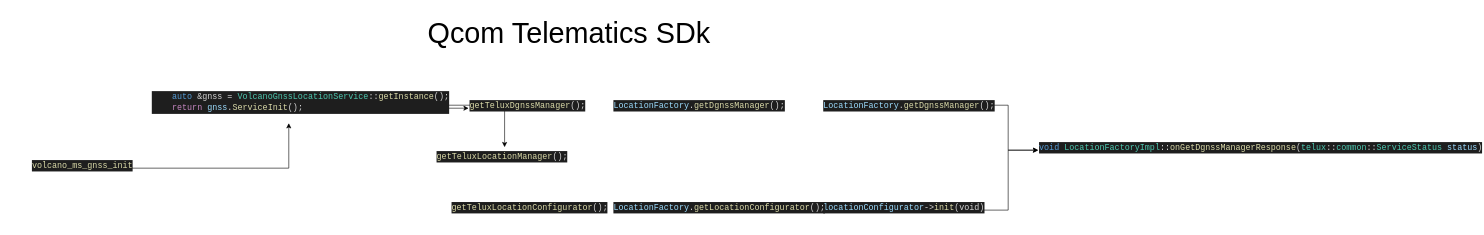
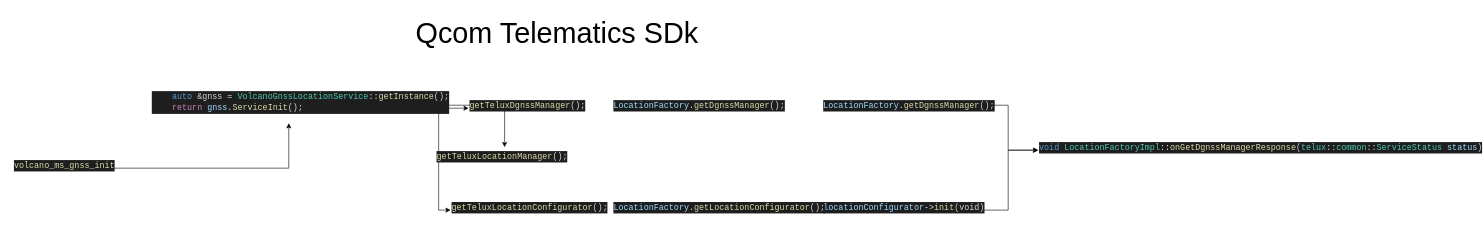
  <mxCell id="0" />
  <mxCell id="1" parent="0" />
  <mxCell id="2" value="" style="edgeStyle=orthogonalEdgeStyle;rounded=0;orthogonalLoop=1;jettySize=auto;html=1;" parent="1" source="3" target="7" edge="1"><mxGeometry relative="1" as="geometry" /></mxCell>
- <mxCell id="3" value="&lt;div style=&quot;color: #d4d4d4;background-color: #1e1e1e;font-family: Consolas, 'Courier New', monospace;font-weight: normal;font-size: 14px;line-height: 19px;white-space: pre;&quot;&gt;&lt;div&gt;&lt;span style=&quot;color: #dcdcaa;&quot;&gt;volcano_ms_gnss_init&lt;/span&gt;&lt;/div&gt;&lt;/div&gt;" style="text;whiteSpace=wrap;html=1;" parent="1" vertex="1"><mxGeometry x="50" y="260" width="150" height="40" as="geometry" /></mxCell>
+ <mxCell id="3" value="&lt;div style=&quot;color: #d4d4d4;background-color: #1e1e1e;font-family: Consolas, 'Courier New', monospace;font-weight: normal;font-size: 14px;line-height: 19px;white-space: pre;&quot;&gt;&lt;div&gt;&lt;span style=&quot;color: #dcdcaa;&quot;&gt;volcano_ms_gnss_init&lt;/span&gt;&lt;/div&gt;&lt;/div&gt;" style="text;whiteSpace=wrap;html=1;" parent="1" vertex="1"><mxGeometry x="20" y="260" width="150" height="40" as="geometry" /></mxCell>
  <mxCell id="4" style="edgeStyle=orthogonalEdgeStyle;rounded=0;orthogonalLoop=1;jettySize=auto;html=1;exitX=1;exitY=0.5;exitDx=0;exitDy=0;entryX=0;entryY=0.5;entryDx=0;entryDy=0;" parent="1" source="7" target="8" edge="1"><mxGeometry relative="1" as="geometry" /></mxCell>
  <mxCell id="5" value="" style="edgeStyle=orthogonalEdgeStyle;rounded=0;orthogonalLoop=1;jettySize=auto;html=1;" parent="1" source="7" target="9" edge="1"><mxGeometry relative="1" as="geometry" /></mxCell>
+ <mxCell id="6" style="edgeStyle=orthogonalEdgeStyle;rounded=0;orthogonalLoop=1;jettySize=auto;html=1;exitX=1;exitY=0.5;exitDx=0;exitDy=0;entryX=0;entryY=0.5;entryDx=0;entryDy=0;" parent="1" source="7" target="10" edge="1"><mxGeometry relative="1" as="geometry" /></mxCell>
  <mxCell id="7" value="&lt;div style=&quot;color: #d4d4d4;background-color: #1e1e1e;font-family: Consolas, 'Courier New', monospace;font-weight: normal;font-size: 14px;line-height: 19px;white-space: pre;&quot;&gt;&lt;div&gt;&lt;span style=&quot;color: #d4d4d4;&quot;&gt;&amp;nbsp; &amp;nbsp; &lt;/span&gt;&lt;span style=&quot;color: #569cd6;&quot;&gt;auto&lt;/span&gt;&lt;span style=&quot;color: #d4d4d4;&quot;&gt; &amp;amp;gnss = &lt;/span&gt;&lt;span style=&quot;color: #4ec9b0;&quot;&gt;VolcanoGnssLocationService&lt;/span&gt;&lt;span style=&quot;color: #d4d4d4;&quot;&gt;::&lt;/span&gt;&lt;span style=&quot;color: #dcdcaa;&quot;&gt;getInstance&lt;/span&gt;&lt;span style=&quot;color: #d4d4d4;&quot;&gt;();&lt;/span&gt;&lt;/div&gt;&lt;div&gt;&lt;span style=&quot;color: #d4d4d4;&quot;&gt;&amp;nbsp; &amp;nbsp; &lt;/span&gt;&lt;span style=&quot;color: #c586c0;&quot;&gt;return&lt;/span&gt;&lt;span style=&quot;color: #d4d4d4;&quot;&gt; &lt;/span&gt;&lt;span style=&quot;color: #9cdcfe;&quot;&gt;gnss&lt;/span&gt;&lt;span style=&quot;color: #d4d4d4;&quot;&gt;.&lt;/span&gt;&lt;span style=&quot;color: #dcdcaa;&quot;&gt;ServiceInit&lt;/span&gt;&lt;span style=&quot;color: #d4d4d4;&quot;&gt;();&lt;/span&gt;&lt;/div&gt;&lt;/div&gt;" style="text;whiteSpace=wrap;html=1;" parent="1" vertex="1"><mxGeometry x="250" y="145" width="460" height="60" as="geometry" /></mxCell>
  <mxCell id="8" value="&lt;div style=&quot;color: #d4d4d4;background-color: #1e1e1e;font-family: Consolas, 'Courier New', monospace;font-weight: normal;font-size: 14px;line-height: 19px;white-space: pre;&quot;&gt;&lt;div&gt;&lt;span style=&quot;color: #dcdcaa;&quot;&gt;getTeluxDgnssManager&lt;/span&gt;&lt;span style=&quot;color: #d4d4d4;&quot;&gt;();&lt;/span&gt;&lt;/div&gt;&lt;/div&gt;" style="text;whiteSpace=wrap;html=1;" parent="1" vertex="1"><mxGeometry x="780" y="160" width="210" height="40" as="geometry" /></mxCell>
  <mxCell id="9" value="&lt;div style=&quot;color: #d4d4d4;background-color: #1e1e1e;font-family: Consolas, 'Courier New', monospace;font-weight: normal;font-size: 14px;line-height: 19px;white-space: pre;&quot;&gt;&lt;div&gt;&lt;span style=&quot;color: #dcdcaa;&quot;&gt;getTeluxLocationManager&lt;/span&gt;&lt;span style=&quot;color: #d4d4d4;&quot;&gt;();&lt;/span&gt;&lt;/div&gt;&lt;/div&gt;" style="text;whiteSpace=wrap;html=1;" parent="1" vertex="1"><mxGeometry x="725" y="245" width="230" height="40" as="geometry" /></mxCell>
  <mxCell id="10" value="&lt;div style=&quot;color: #d4d4d4;background-color: #1e1e1e;font-family: Consolas, 'Courier New', monospace;font-weight: normal;font-size: 14px;line-height: 19px;white-space: pre;&quot;&gt;&lt;div&gt;&lt;span style=&quot;color: #dcdcaa;&quot;&gt;getTeluxLocationConfigurator&lt;/span&gt;&lt;span style=&quot;color: #d4d4d4;&quot;&gt;();&lt;/span&gt;&lt;/div&gt;&lt;/div&gt;" style="text;whiteSpace=wrap;html=1;" parent="1" vertex="1"><mxGeometry x="750" y="330" width="270" height="40" as="geometry" /></mxCell>
  <mxCell id="11" style="edgeStyle=orthogonalEdgeStyle;rounded=0;orthogonalLoop=1;jettySize=auto;html=1;entryX=0;entryY=0.5;entryDx=0;entryDy=0;" edge="1" parent="1" source="12" target="13"><mxGeometry relative="1" as="geometry" /></mxCell>
  <mxCell id="12" value="&lt;div style=&quot;color: #d4d4d4;background-color: #1e1e1e;font-family: Consolas, 'Courier New', monospace;font-weight: normal;font-size: 14px;line-height: 19px;white-space: pre;&quot;&gt;&lt;div&gt;&lt;span style=&quot;color: #9cdcfe;&quot;&gt;LocationFactory&lt;/span&gt;&lt;span style=&quot;color: #d4d4d4;&quot;&gt;.&lt;/span&gt;&lt;span style=&quot;color: #dcdcaa;&quot;&gt;getDgnssManager&lt;/span&gt;&lt;span style=&quot;color: #d4d4d4;&quot;&gt;();&lt;/span&gt;&lt;/div&gt;&lt;/div&gt;" style="text;whiteSpace=wrap;html=1;" parent="1" vertex="1"><mxGeometry x="1370" y="160" width="260" height="30" as="geometry" /></mxCell>
  <mxCell id="13" value="&lt;div style=&quot;color: #d4d4d4;background-color: #1e1e1e;font-family: Consolas, 'Courier New', monospace;font-weight: normal;font-size: 14px;line-height: 19px;white-space: pre;&quot;&gt;&lt;div&gt;&lt;span style=&quot;color: #569cd6;&quot;&gt;void&lt;/span&gt;&lt;span style=&quot;color: #d4d4d4;&quot;&gt; &lt;/span&gt;&lt;span style=&quot;color: #4ec9b0;&quot;&gt;LocationFactoryImpl&lt;/span&gt;&lt;span style=&quot;color: #d4d4d4;&quot;&gt;::&lt;/span&gt;&lt;span style=&quot;color: #dcdcaa;&quot;&gt;onGetDgnssManagerResponse&lt;/span&gt;&lt;span style=&quot;color: #d4d4d4;&quot;&gt;(&lt;/span&gt;&lt;span style=&quot;color: #4ec9b0;&quot;&gt;telux&lt;/span&gt;&lt;span style=&quot;color: #d4d4d4;&quot;&gt;::&lt;/span&gt;&lt;span style=&quot;color: #4ec9b0;&quot;&gt;common&lt;/span&gt;&lt;span style=&quot;color: #d4d4d4;&quot;&gt;::&lt;/span&gt;&lt;span style=&quot;color: #4ec9b0;&quot;&gt;ServiceStatus&lt;/span&gt;&lt;span style=&quot;color: #d4d4d4;&quot;&gt; &lt;/span&gt;&lt;span style=&quot;color: #9cdcfe;&quot;&gt;status&lt;/span&gt;&lt;span style=&quot;color: #d4d4d4;&quot;&gt;)&lt;/span&gt;&lt;/div&gt;&lt;/div&gt;" style="text;whiteSpace=wrap;html=1;" parent="1" vertex="1"><mxGeometry x="1730" y="230" width="560" height="40" as="geometry" /></mxCell>
  <mxCell id="14" value="&lt;div style=&quot;color: #d4d4d4;background-color: #1e1e1e;font-family: Consolas, 'Courier New', monospace;font-weight: normal;font-size: 14px;line-height: 19px;white-space: pre;&quot;&gt;&lt;div&gt;&lt;span style=&quot;color: #9cdcfe;&quot;&gt;LocationFactory&lt;/span&gt;&lt;span style=&quot;color: #d4d4d4;&quot;&gt;.&lt;/span&gt;&lt;span style=&quot;color: #dcdcaa;&quot;&gt;getLocationConfigurator&lt;/span&gt;&lt;span style=&quot;color: #d4d4d4;&quot;&gt;();&lt;/span&gt;&lt;/div&gt;&lt;/div&gt;" style="text;whiteSpace=wrap;html=1;" vertex="1" parent="1"><mxGeometry x="1020" y="330" width="360" height="40" as="geometry" /></mxCell>
  <mxCell id="15" style="edgeStyle=orthogonalEdgeStyle;rounded=0;orthogonalLoop=1;jettySize=auto;html=1;entryX=0;entryY=0.5;entryDx=0;entryDy=0;" edge="1" parent="1" source="16" target="13"><mxGeometry relative="1" as="geometry" /></mxCell>
  <mxCell id="16" value="&lt;div style=&quot;color: #d4d4d4;background-color: #1e1e1e;font-family: Consolas, 'Courier New', monospace;font-weight: normal;font-size: 14px;line-height: 19px;white-space: pre;&quot;&gt;&lt;div&gt;&lt;span style=&quot;color: #9cdcfe;&quot;&gt;locationConfigurator&lt;/span&gt;&lt;span style=&quot;color: #d4d4d4;&quot;&gt;-&amp;gt;&lt;/span&gt;&lt;span style=&quot;color: #dcdcaa;&quot;&gt;init&lt;/span&gt;&lt;span style=&quot;color: #d4d4d4;&quot;&gt;(void)&lt;/span&gt;&lt;/div&gt;&lt;/div&gt;" style="text;whiteSpace=wrap;html=1;" vertex="1" parent="1"><mxGeometry x="1370" y="330" width="260" height="40" as="geometry" /></mxCell>
  <mxCell id="17" value="&lt;div style=&quot;color: #d4d4d4;background-color: #1e1e1e;font-family: Consolas, 'Courier New', monospace;font-weight: normal;font-size: 14px;line-height: 19px;white-space: pre;&quot;&gt;&lt;div&gt;&lt;span style=&quot;color: #9cdcfe;&quot;&gt;LocationFactory&lt;/span&gt;&lt;span style=&quot;color: #d4d4d4;&quot;&gt;.&lt;/span&gt;&lt;span style=&quot;color: #dcdcaa;&quot;&gt;getDgnssManager&lt;/span&gt;&lt;span style=&quot;color: #d4d4d4;&quot;&gt;();&lt;/span&gt;&lt;/div&gt;&lt;/div&gt;" style="text;whiteSpace=wrap;html=1;" vertex="1" parent="1"><mxGeometry x="1020" y="160" width="300" height="40" as="geometry" /></mxCell>
- <mxCell id="18" value="&lt;span style=&quot;font-size: 48px;&quot;&gt;Qcom Telematics SDk&lt;/span&gt;" style="text;whiteSpace=wrap;html=1;" vertex="1" parent="1"><mxGeometry x="710" y="20" width="560" height="70" as="geometry" /></mxCell>
+ <mxCell id="18" value="&lt;span style=&quot;font-size: 48px;&quot;&gt;Qcom Telematics SDk&lt;/span&gt;" style="text;whiteSpace=wrap;html=1;" vertex="1" parent="1"><mxGeometry x="690" y="20" width="560" height="70" as="geometry" /></mxCell>
